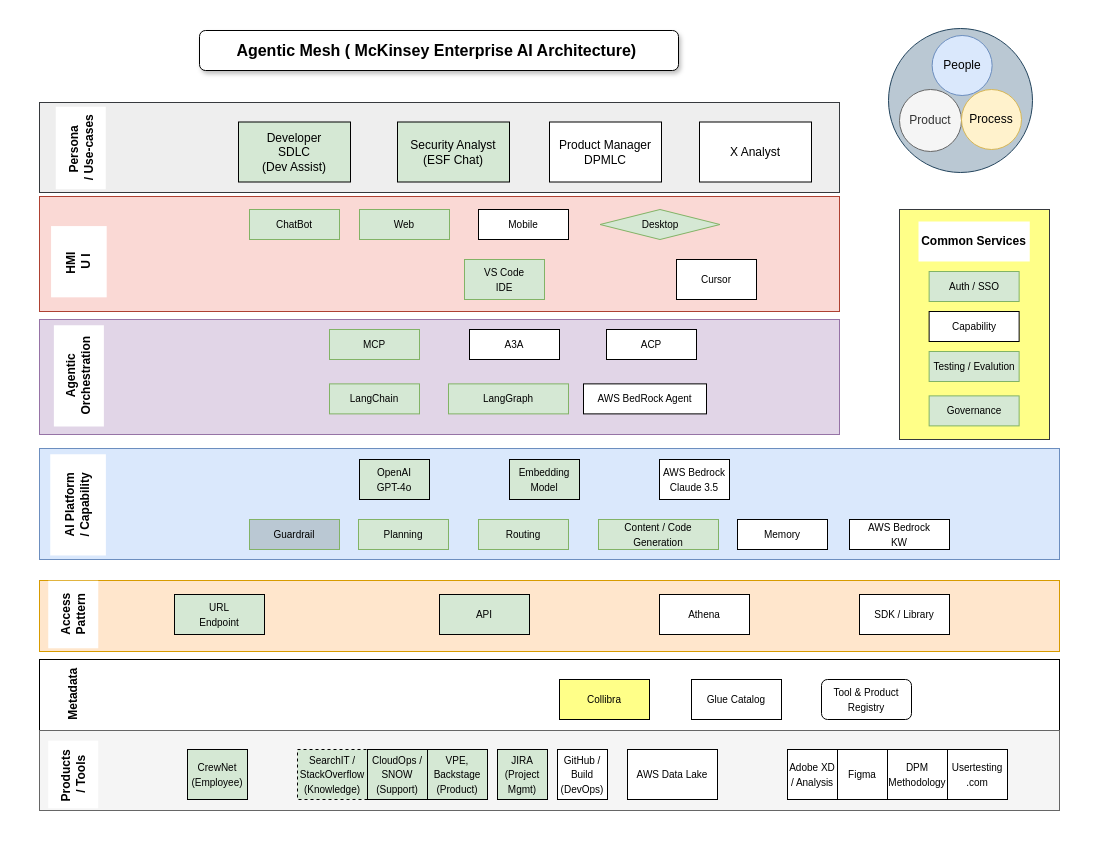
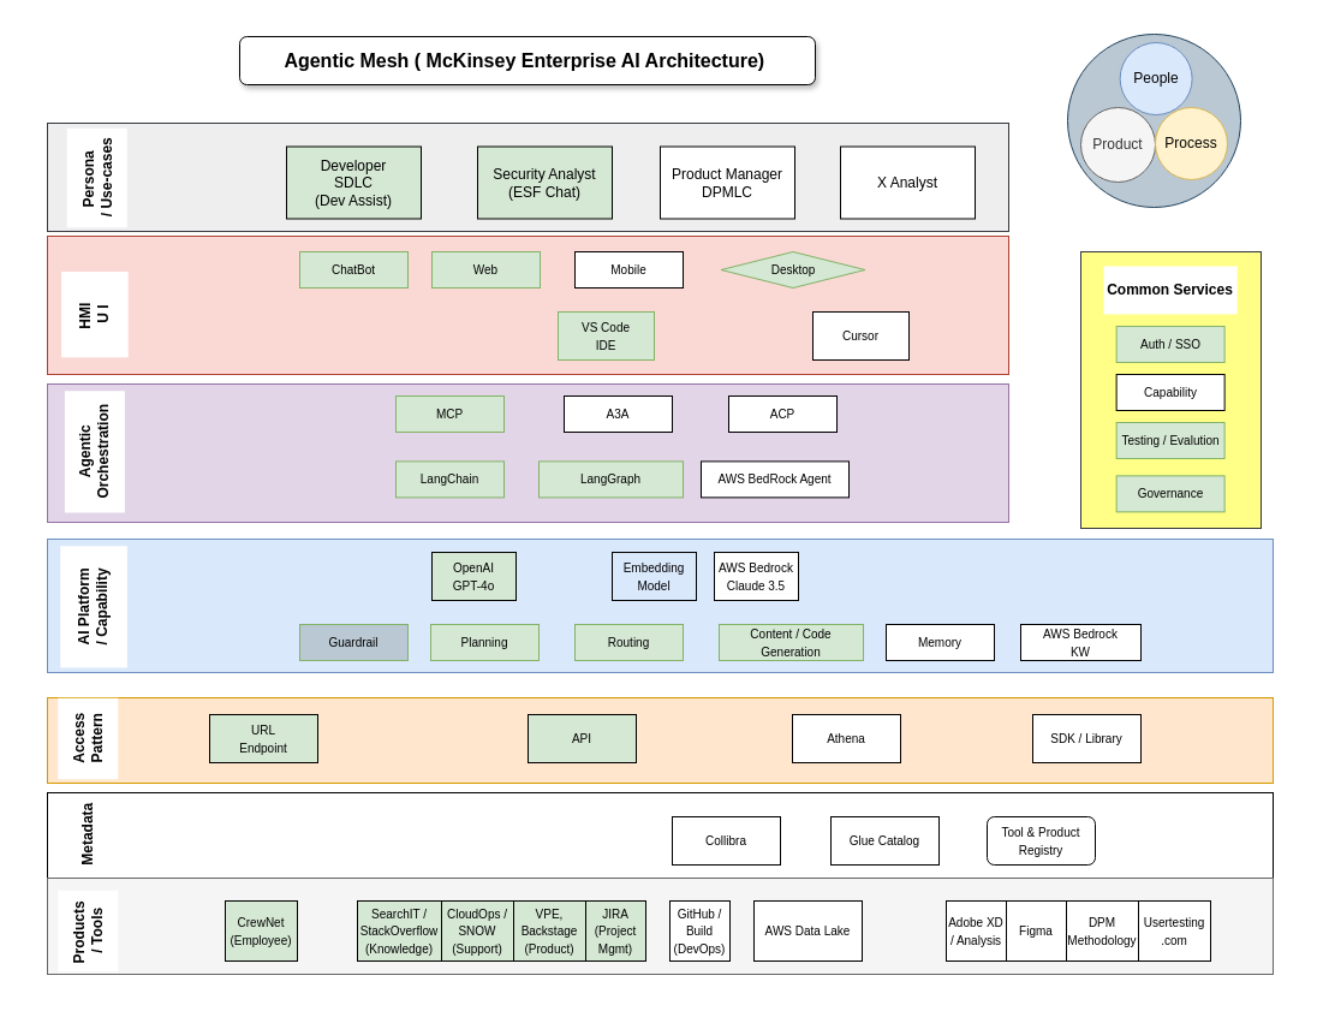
  <mxCell id="0" />
  <mxCell id="1" parent="0" />
  <mxCell id="2" value="" style="rounded=0;whiteSpace=wrap;html=1;strokeColor=none;" vertex="1" parent="1"><mxGeometry x="20" y="20" width="1059" height="809" as="geometry" /></mxCell>
  <mxCell id="3" value="" style="rounded=0;whiteSpace=wrap;html=1;fillColor=#ffff88;strokeColor=#36393d;" vertex="1" parent="1"><mxGeometry x="899" y="209" width="150" height="230" as="geometry" /></mxCell>
  <mxCell id="4" value="" style="rounded=0;whiteSpace=wrap;html=1;fillColor=#eeeeee;strokeColor=#36393d;" vertex="1" parent="1"><mxGeometry x="39" y="102" width="800" height="90" as="geometry" /></mxCell>
  <mxCell id="5" value="" style="ellipse;whiteSpace=wrap;html=1;aspect=fixed;fillColor=#bac8d3;strokeColor=#23445d;" vertex="1" parent="1"><mxGeometry x="888" y="28" width="144" height="144" as="geometry" /></mxCell>
  <mxCell id="6" value="" style="rounded=0;whiteSpace=wrap;html=1;fillColor=#fad9d5;strokeColor=#ae4132;" vertex="1" parent="1"><mxGeometry x="39" y="196" width="800" height="115" as="geometry" /></mxCell>
  <mxCell id="7" value="" style="rounded=0;whiteSpace=wrap;html=1;fillColor=#e1d5e7;strokeColor=#9673a6;" vertex="1" parent="1"><mxGeometry x="39" y="319" width="800" height="115" as="geometry" /></mxCell>
  <mxCell id="8" value="" style="rounded=0;whiteSpace=wrap;html=1;fillColor=#dae8fc;strokeColor=#6c8ebf;" vertex="1" parent="1"><mxGeometry x="39" y="448" width="1020" height="111" as="geometry" /></mxCell>
  <mxCell id="9" value="" style="rounded=0;whiteSpace=wrap;html=1;fillColor=#ffe6cc;strokeColor=#d79b00;" vertex="1" parent="1"><mxGeometry x="39" y="580" width="1020" height="71" as="geometry" /></mxCell>
  <mxCell id="10" value="" style="rounded=0;whiteSpace=wrap;html=1;" vertex="1" parent="1"><mxGeometry x="39" y="659" width="1020" height="71" as="geometry" /></mxCell>
  <mxCell id="11" value="" style="rounded=0;whiteSpace=wrap;html=1;fillColor=#f5f5f5;fontColor=#333333;strokeColor=#666666;" vertex="1" parent="1"><mxGeometry x="39" y="730" width="1020" height="80" as="geometry" /></mxCell>
  <mxCell id="12" value="&lt;font style=&quot;font-size: 10px;&quot;&gt;CrewNet (Employee)&lt;/font&gt;" style="rounded=0;whiteSpace=wrap;html=1;labelBackgroundColor=none;textShadow=0;fillStyle=solid;fillColor=#D5E8D4;gradientColor=none;" vertex="1" parent="1"><mxGeometry x="187" y="749" width="60" height="50" as="geometry" /></mxCell>
- <mxCell id="13" value="&lt;span style=&quot;font-size: 10px;&quot;&gt;SearchIT / StackOverflow&lt;/span&gt;&lt;div&gt;&lt;span style=&quot;font-size: 10px;&quot;&gt;(Knowledge)&lt;/span&gt;&lt;/div&gt;" style="rounded=0;whiteSpace=wrap;html=1;fillColor=#D5E8D4;fillStyle=solid;dashed=1;" vertex="1" parent="1"><mxGeometry x="297" y="749" width="70" height="50" as="geometry" /></mxCell>
+ <mxCell id="13" value="&lt;span style=&quot;font-size: 10px;&quot;&gt;SearchIT / StackOverflow&lt;/span&gt;&lt;div&gt;&lt;span style=&quot;font-size: 10px;&quot;&gt;(Knowledge)&lt;/span&gt;&lt;/div&gt;" style="rounded=0;whiteSpace=wrap;html=1;fillColor=#D5E8D4;fillStyle=solid;" vertex="1" parent="1"><mxGeometry x="297" y="749" width="70" height="50" as="geometry" /></mxCell>
  <mxCell id="14" value="&lt;span style=&quot;font-size: 10px;&quot;&gt;CloudOps /&lt;/span&gt;&lt;div&gt;&lt;span style=&quot;font-size: 10px;&quot;&gt;SNOW&lt;br&gt;&lt;/span&gt;&lt;div&gt;&lt;span style=&quot;font-size: 10px;&quot;&gt;(Support)&lt;/span&gt;&lt;/div&gt;&lt;/div&gt;" style="rounded=0;whiteSpace=wrap;html=1;fillColor=#D5E8D4;fillStyle=solid;" vertex="1" parent="1"><mxGeometry x="367" y="749" width="60" height="50" as="geometry" /></mxCell>
  <mxCell id="15" value="&lt;span style=&quot;font-size: 10px;&quot;&gt;VPE, Backstage&lt;/span&gt;&lt;div&gt;&lt;div&gt;&lt;span style=&quot;font-size: 10px;&quot;&gt;(Product)&lt;/span&gt;&lt;/div&gt;&lt;/div&gt;" style="rounded=0;whiteSpace=wrap;html=1;fillColor=#D5E8D4;fillStyle=solid;" vertex="1" parent="1"><mxGeometry x="427" y="749" width="60" height="50" as="geometry" /></mxCell>
- <mxCell id="16" value="&lt;span style=&quot;font-size: 10px;&quot;&gt;JIRA&lt;/span&gt;&lt;div&gt;&lt;span style=&quot;font-size: 10px;&quot;&gt;(Project Mgmt)&lt;/span&gt;&lt;/div&gt;" style="rounded=0;whiteSpace=wrap;html=1;fillColor=#D5E8D4;fillStyle=solid;" vertex="1" parent="1"><mxGeometry x="497" y="749" width="50" height="50" as="geometry" /></mxCell>
+ <mxCell id="16" value="&lt;span style=&quot;font-size: 10px;&quot;&gt;JIRA&lt;/span&gt;&lt;div&gt;&lt;span style=&quot;font-size: 10px;&quot;&gt;(Project Mgmt)&lt;/span&gt;&lt;/div&gt;" style="rounded=0;whiteSpace=wrap;html=1;fillColor=#D5E8D4;fillStyle=solid;" vertex="1" parent="1"><mxGeometry x="487" y="749" width="50" height="50" as="geometry" /></mxCell>
  <mxCell id="17" value="&lt;b&gt;Products&amp;nbsp;&lt;/b&gt;&lt;div&gt;&lt;b&gt;/ Tools&lt;/b&gt;&lt;/div&gt;" style="rounded=0;whiteSpace=wrap;html=1;strokeColor=none;rotation=270;" vertex="1" parent="1"><mxGeometry x="39" y="749" width="67.5" height="50" as="geometry" /></mxCell>
  <mxCell id="18" value="&lt;span style=&quot;font-size: 10px;&quot;&gt;GitHub / Build&lt;/span&gt;&lt;div&gt;&lt;span style=&quot;font-size: 10px;&quot;&gt;(DevOps)&lt;/span&gt;&lt;/div&gt;" style="rounded=0;whiteSpace=wrap;html=1;" vertex="1" parent="1"><mxGeometry x="557" y="749" width="50" height="50" as="geometry" /></mxCell>
  <mxCell id="19" value="&lt;span style=&quot;font-size: 10px;&quot;&gt;Adobe XD / Analysis&lt;/span&gt;" style="rounded=0;whiteSpace=wrap;html=1;" vertex="1" parent="1"><mxGeometry x="787" y="749" width="50" height="50" as="geometry" /></mxCell>
  <mxCell id="20" value="&lt;span style=&quot;font-size: 10px;&quot;&gt;Figma&lt;/span&gt;" style="rounded=0;whiteSpace=wrap;html=1;" vertex="1" parent="1"><mxGeometry x="837" y="749" width="50" height="50" as="geometry" /></mxCell>
  <mxCell id="21" value="&lt;span style=&quot;font-size: 10px;&quot;&gt;DPM Methodology&lt;/span&gt;" style="rounded=0;whiteSpace=wrap;html=1;" vertex="1" parent="1"><mxGeometry x="887" y="749" width="60" height="50" as="geometry" /></mxCell>
  <mxCell id="22" value="&lt;span style=&quot;font-size: 10px;&quot;&gt;Usertesting .com&lt;/span&gt;" style="rounded=0;html=1;whiteSpace=wrap;" vertex="1" parent="1"><mxGeometry x="947" y="749" width="60" height="50" as="geometry" /></mxCell>
  <mxCell id="23" value="&lt;span style=&quot;font-size: 10px;&quot;&gt;AWS Data Lake&lt;/span&gt;" style="rounded=0;whiteSpace=wrap;html=1;" vertex="1" parent="1"><mxGeometry x="627" y="749" width="90" height="50" as="geometry" /></mxCell>
  <mxCell id="24" value="&lt;b&gt;Metadata&lt;/b&gt;" style="rounded=0;whiteSpace=wrap;html=1;strokeColor=none;rotation=270;" vertex="1" parent="1"><mxGeometry x="39" y="669" width="67.5" height="50" as="geometry" /></mxCell>
  <mxCell id="25" value="&lt;span style=&quot;font-size: 10px;&quot;&gt;Glue Catalog&lt;/span&gt;" style="rounded=0;whiteSpace=wrap;html=1;" vertex="1" parent="1"><mxGeometry x="691" y="679" width="90" height="40" as="geometry" /></mxCell>
- <mxCell id="26" value="&lt;span style=&quot;font-size: 10px;&quot;&gt;Collibra&lt;/span&gt;" style="rounded=0;whiteSpace=wrap;html=1;fillColor=#ffff88;" vertex="1" parent="1"><mxGeometry x="559" y="679" width="90" height="40" as="geometry" /></mxCell>
+ <mxCell id="26" value="&lt;span style=&quot;font-size: 10px;&quot;&gt;Collibra&lt;/span&gt;" style="rounded=0;whiteSpace=wrap;html=1;" vertex="1" parent="1"><mxGeometry x="559" y="679" width="90" height="40" as="geometry" /></mxCell>
  <mxCell id="27" value="&lt;b&gt;Access&lt;/b&gt;&lt;div&gt;&lt;b&gt;Pattern&lt;/b&gt;&lt;/div&gt;" style="rounded=0;whiteSpace=wrap;html=1;strokeColor=none;rotation=270;" vertex="1" parent="1"><mxGeometry x="39" y="589" width="67.5" height="50" as="geometry" /></mxCell>
  <mxCell id="28" value="&lt;span style=&quot;font-size: 10px;&quot;&gt;URL&lt;/span&gt;&lt;div&gt;&lt;span style=&quot;font-size: 10px;&quot;&gt;Endpoint&lt;/span&gt;&lt;/div&gt;" style="rounded=0;whiteSpace=wrap;html=1;fillColor=#D5E8D4;fillStyle=solid;" vertex="1" parent="1"><mxGeometry x="174" y="594" width="90" height="40" as="geometry" /></mxCell>
  <mxCell id="29" value="&lt;span style=&quot;font-size: 10px;&quot;&gt;API&lt;/span&gt;" style="rounded=0;whiteSpace=wrap;html=1;fillColor=#D5E8D4;fillStyle=solid;" vertex="1" parent="1"><mxGeometry x="439" y="594" width="90" height="40" as="geometry" /></mxCell>
  <mxCell id="30" value="&lt;span style=&quot;font-size: 10px;&quot;&gt;SDK / Library&lt;/span&gt;" style="rounded=0;whiteSpace=wrap;html=1;" vertex="1" parent="1"><mxGeometry x="859" y="594" width="90" height="40" as="geometry" /></mxCell>
  <mxCell id="31" value="&lt;span style=&quot;font-size: 10px;&quot;&gt;Athena&lt;/span&gt;" style="rounded=0;whiteSpace=wrap;html=1;" vertex="1" parent="1"><mxGeometry x="659" y="594" width="90" height="40" as="geometry" /></mxCell>
  <mxCell id="32" value="&lt;span style=&quot;font-size: 10px;&quot;&gt;OpenAI&lt;/span&gt;&lt;div&gt;&lt;span style=&quot;font-size: 10px;&quot;&gt;GPT-4o&lt;/span&gt;&lt;/div&gt;" style="rounded=0;whiteSpace=wrap;html=1;fillStyle=solid;fillColor=#D5E8D4;" vertex="1" parent="1"><mxGeometry x="359" y="459" width="70" height="40" as="geometry" /></mxCell>
- <mxCell id="33" value="&lt;span style=&quot;font-size: 10px;&quot;&gt;AWS Bedrock&lt;/span&gt;&lt;div&gt;&lt;span style=&quot;font-size: 10px;&quot;&gt;Claude 3.5&lt;/span&gt;&lt;/div&gt;" style="rounded=0;whiteSpace=wrap;html=1;" vertex="1" parent="1"><mxGeometry x="659" y="459" width="70" height="40" as="geometry" /></mxCell>
- <mxCell id="34" value="&lt;span style=&quot;font-size: 10px;&quot;&gt;Embedding&lt;/span&gt;&lt;div&gt;&lt;span style=&quot;font-size: 10px;&quot;&gt;Model&lt;/span&gt;&lt;/div&gt;" style="rounded=0;whiteSpace=wrap;html=1;fillColor=#D5E8D4;fillStyle=solid;" vertex="1" parent="1"><mxGeometry x="509" y="459" width="70" height="40" as="geometry" /></mxCell>
+ <mxCell id="33" value="&lt;span style=&quot;font-size: 10px;&quot;&gt;AWS Bedrock&lt;/span&gt;&lt;div&gt;&lt;span style=&quot;font-size: 10px;&quot;&gt;Claude 3.5&lt;/span&gt;&lt;/div&gt;" style="rounded=0;whiteSpace=wrap;html=1;" vertex="1" parent="1"><mxGeometry x="594" y="459" width="70" height="40" as="geometry" /></mxCell>
+ <mxCell id="34" value="&lt;span style=&quot;font-size: 10px;&quot;&gt;Embedding&lt;/span&gt;&lt;div&gt;&lt;span style=&quot;font-size: 10px;&quot;&gt;Model&lt;/span&gt;&lt;/div&gt;" style="rounded=0;whiteSpace=wrap;html=1;fillColor=#dae8fc;fillStyle=solid;" vertex="1" parent="1"><mxGeometry x="509" y="459" width="70" height="40" as="geometry" /></mxCell>
  <mxCell id="35" value="&lt;b&gt;AI Platform&lt;/b&gt;&lt;div&gt;&lt;b&gt;/ Capability&lt;/b&gt;&lt;/div&gt;" style="rounded=0;whiteSpace=wrap;html=1;strokeColor=none;rotation=270;" vertex="1" parent="1"><mxGeometry x="26.94" y="476.57" width="101.25" height="55.62" as="geometry" /></mxCell>
  <mxCell id="36" value="&lt;span style=&quot;font-size: 10px;&quot;&gt;Memory&lt;/span&gt;" style="rounded=0;whiteSpace=wrap;html=1;" vertex="1" parent="1"><mxGeometry x="737" y="519" width="90" height="30" as="geometry" /></mxCell>
  <mxCell id="37" value="&lt;span style=&quot;font-size: 10px;&quot;&gt;Planning&lt;/span&gt;" style="rounded=0;whiteSpace=wrap;html=1;fillColor=#d5e8d4;strokeColor=#82b366;" vertex="1" parent="1"><mxGeometry x="358" y="519" width="90" height="30" as="geometry" /></mxCell>
  <mxCell id="38" value="&lt;span style=&quot;font-size: 10px;&quot;&gt;Routing&lt;/span&gt;" style="rounded=0;whiteSpace=wrap;html=1;fillColor=#d5e8d4;strokeColor=#82b366;" vertex="1" parent="1"><mxGeometry x="478" y="519" width="90" height="30" as="geometry" /></mxCell>
  <mxCell id="39" value="&lt;span style=&quot;font-size: 10px;&quot;&gt;Content / Code Generation&lt;/span&gt;" style="rounded=0;whiteSpace=wrap;html=1;fillColor=#d5e8d4;strokeColor=#82b366;" vertex="1" parent="1"><mxGeometry x="598" y="519" width="120" height="30" as="geometry" /></mxCell>
  <mxCell id="40" value="&lt;span style=&quot;font-size: 10px;&quot;&gt;Guardrail&lt;/span&gt;" style="rounded=0;whiteSpace=wrap;html=1;fillColor=#bac8d3;strokeColor=#82b366;" vertex="1" parent="1"><mxGeometry x="249" y="519" width="90" height="30" as="geometry" /></mxCell>
  <mxCell id="41" value="&lt;b&gt;Agentic Orchestration&lt;/b&gt;" style="rounded=0;whiteSpace=wrap;html=1;strokeColor=none;rotation=270;" vertex="1" parent="1"><mxGeometry x="27.75" y="350.38" width="101.25" height="50" as="geometry" /></mxCell>
  <mxCell id="42" value="&lt;span style=&quot;font-size: 10px;&quot;&gt;Tool &amp;amp; Product Registry&lt;/span&gt;" style="whiteSpace=wrap;html=1;rounded=1;" vertex="1" parent="1"><mxGeometry x="821" y="679" width="90" height="40" as="geometry" /></mxCell>
  <mxCell id="43" value="&lt;span style=&quot;font-size: 10px;&quot;&gt;AWS BedRock Agent&lt;/span&gt;" style="rounded=0;whiteSpace=wrap;html=1;" vertex="1" parent="1"><mxGeometry x="583" y="383.38" width="123" height="30" as="geometry" /></mxCell>
  <mxCell id="44" value="&lt;span style=&quot;font-size: 10px;&quot;&gt;LangChain&lt;/span&gt;" style="rounded=0;whiteSpace=wrap;html=1;fillColor=#d5e8d4;strokeColor=#82b366;" vertex="1" parent="1"><mxGeometry x="329" y="383.38" width="90" height="30" as="geometry" /></mxCell>
  <mxCell id="45" value="&lt;span style=&quot;font-size: 10px;&quot;&gt;LangGraph&lt;/span&gt;" style="rounded=0;whiteSpace=wrap;html=1;fillColor=#d5e8d4;strokeColor=#82b366;" vertex="1" parent="1"><mxGeometry x="448" y="383.38" width="120" height="30" as="geometry" /></mxCell>
  <mxCell id="46" value="&lt;span style=&quot;font-size: 10px;&quot;&gt;MCP&lt;/span&gt;" style="rounded=0;whiteSpace=wrap;html=1;fillColor=#d5e8d4;strokeColor=#82b366;" vertex="1" parent="1"><mxGeometry x="329" y="329" width="90" height="30" as="geometry" /></mxCell>
  <mxCell id="47" value="&lt;span style=&quot;font-size: 10px;&quot;&gt;A3A&lt;/span&gt;" style="rounded=0;whiteSpace=wrap;html=1;" vertex="1" parent="1"><mxGeometry x="469" y="329" width="90" height="30" as="geometry" /></mxCell>
  <mxCell id="48" value="&lt;span style=&quot;font-size: 10px;&quot;&gt;ACP&lt;/span&gt;" style="rounded=0;whiteSpace=wrap;html=1;" vertex="1" parent="1"><mxGeometry x="606" y="329" width="90" height="30" as="geometry" /></mxCell>
  <mxCell id="49" value="&lt;span style=&quot;font-size: 10px;&quot;&gt;Auth / SSO&lt;/span&gt;" style="rounded=0;whiteSpace=wrap;html=1;fillColor=#d5e8d4;strokeColor=#82b366;" vertex="1" parent="1"><mxGeometry x="928.63" y="271" width="90" height="30" as="geometry" /></mxCell>
  <mxCell id="50" value="&lt;span style=&quot;font-size: 10px;&quot;&gt;Governance&lt;/span&gt;" style="rounded=0;whiteSpace=wrap;html=1;fillColor=#d5e8d4;strokeColor=#82b366;" vertex="1" parent="1"><mxGeometry x="928.63" y="395.38" width="90" height="30" as="geometry" /></mxCell>
  <mxCell id="51" value="&lt;span style=&quot;font-size: 10px;&quot;&gt;Testing / Evalution&lt;/span&gt;" style="rounded=0;whiteSpace=wrap;html=1;fillColor=#d5e8d4;strokeColor=#82b366;" vertex="1" parent="1"><mxGeometry x="928.63" y="351" width="90" height="30" as="geometry" /></mxCell>
  <mxCell id="52" value="&lt;span style=&quot;font-size: 10px;&quot;&gt;Capability&lt;/span&gt;" style="rounded=0;whiteSpace=wrap;html=1;" vertex="1" parent="1"><mxGeometry x="928.63" y="311" width="90" height="30" as="geometry" /></mxCell>
  <mxCell id="53" value="&lt;b&gt;Common Services&lt;/b&gt;" style="rounded=0;whiteSpace=wrap;html=1;strokeColor=none;rotation=0;" vertex="1" parent="1"><mxGeometry x="918" y="221" width="111.25" height="40" as="geometry" /></mxCell>
  <mxCell id="54" value="&lt;b&gt;HMI&amp;nbsp;&lt;/b&gt;&lt;div&gt;&lt;b&gt;U I&lt;/b&gt;&lt;/div&gt;" style="rounded=0;whiteSpace=wrap;html=1;strokeColor=none;rotation=270;" vertex="1" parent="1"><mxGeometry x="42.75" y="233.38" width="71.25" height="55.62" as="geometry" /></mxCell>
  <mxCell id="55" value="&lt;span style=&quot;font-size: 10px;&quot;&gt;Mobile&lt;/span&gt;" style="rounded=0;whiteSpace=wrap;html=1;" vertex="1" parent="1"><mxGeometry x="478" y="209" width="90" height="30" as="geometry" /></mxCell>
  <mxCell id="56" value="&lt;span style=&quot;font-size: 10px;&quot;&gt;ChatBot&lt;/span&gt;" style="rounded=0;whiteSpace=wrap;html=1;fillColor=#d5e8d4;strokeColor=#82b366;" vertex="1" parent="1"><mxGeometry x="249" y="209" width="90" height="30" as="geometry" /></mxCell>
  <mxCell id="57" value="&lt;span style=&quot;font-size: 10px;&quot;&gt;Web&lt;/span&gt;" style="rounded=0;whiteSpace=wrap;html=1;fillColor=#d5e8d4;strokeColor=#82b366;" vertex="1" parent="1"><mxGeometry x="359" y="209" width="90" height="30" as="geometry" /></mxCell>
  <mxCell id="58" value="&lt;span style=&quot;font-size: 10px;&quot;&gt;Desktop&lt;/span&gt;" style="rhombus;whiteSpace=wrap;html=1;fillColor=#d5e8d4;strokeColor=#82b366;" vertex="1" parent="1"><mxGeometry x="599.5" y="209" width="120" height="30" as="geometry" /></mxCell>
  <mxCell id="59" value="&lt;span style=&quot;font-size: 10px;&quot;&gt;VS Code&lt;/span&gt;&lt;div&gt;&lt;span style=&quot;font-size: 10px;&quot;&gt;IDE&lt;/span&gt;&lt;/div&gt;" style="rounded=0;whiteSpace=wrap;html=1;fillColor=#d5e8d4;strokeColor=#82b366;" vertex="1" parent="1"><mxGeometry x="464" y="259" width="80" height="40" as="geometry" /></mxCell>
  <mxCell id="60" value="&lt;span style=&quot;font-size: 10px;&quot;&gt;Cursor&lt;/span&gt;" style="rounded=0;whiteSpace=wrap;html=1;" vertex="1" parent="1"><mxGeometry x="676" y="259" width="80" height="40" as="geometry" /></mxCell>
  <mxCell id="61" value="&lt;span style=&quot;font-size: 10px;&quot;&gt;AWS Bedrock&lt;/span&gt;&lt;div&gt;&lt;span style=&quot;font-size: 10px;&quot;&gt;KW&lt;/span&gt;&lt;/div&gt;" style="rounded=0;whiteSpace=wrap;html=1;" vertex="1" parent="1"><mxGeometry x="849" y="519" width="100" height="30" as="geometry" /></mxCell>
  <mxCell id="62" value="&lt;b&gt;Persona&amp;nbsp;&lt;/b&gt;&lt;div&gt;&lt;b&gt;/ Use-cases&lt;/b&gt;&lt;/div&gt;" style="rounded=0;whiteSpace=wrap;html=1;strokeColor=none;rotation=270;" vertex="1" parent="1"><mxGeometry x="39" y="122.5" width="82.5" height="50" as="geometry" /></mxCell>
  <mxCell id="63" value="&lt;font style=&quot;font-size: 12px;&quot;&gt;Developer&lt;/font&gt;&lt;div style=&quot;&quot;&gt;&lt;font style=&quot;font-size: 12px;&quot;&gt;SDLC&lt;/font&gt;&lt;/div&gt;&lt;div style=&quot;&quot;&gt;&lt;font style=&quot;font-size: 12px;&quot;&gt;(Dev Assist)&lt;/font&gt;&lt;/div&gt;" style="rounded=0;whiteSpace=wrap;html=1;fillStyle=solid;fillColor=#D5E8D4;" vertex="1" parent="1"><mxGeometry x="238" y="121.5" width="112" height="60" as="geometry" /></mxCell>
  <mxCell id="64" value="Security Analyst&lt;div&gt;(ESF Chat)&lt;/div&gt;" style="rounded=0;whiteSpace=wrap;html=1;fillStyle=solid;fillColor=#D5E8D4;" vertex="1" parent="1"><mxGeometry x="397" y="121.5" width="112" height="60" as="geometry" /></mxCell>
  <mxCell id="65" value="&lt;div&gt;Product Manager&lt;/div&gt;DPMLC" style="rounded=0;whiteSpace=wrap;html=1;fillStyle=solid;" vertex="1" parent="1"><mxGeometry x="549" y="121.5" width="112" height="60" as="geometry" /></mxCell>
  <mxCell id="66" value="X Analyst&lt;div&gt;&lt;/div&gt;" style="rounded=0;whiteSpace=wrap;html=1;fillStyle=solid;" vertex="1" parent="1"><mxGeometry x="699" y="121.5" width="112" height="60" as="geometry" /></mxCell>
  <mxCell id="67" value="&lt;font style=&quot;font-size: 16px;&quot;&gt;&lt;b&gt;Agentic Mesh ( McKinsey Enterprise AI Architecture)&amp;nbsp;&lt;/b&gt;&lt;/font&gt;" style="rounded=1;whiteSpace=wrap;html=1;shadow=1;" vertex="1" parent="1"><mxGeometry x="199" y="30" width="479" height="40" as="geometry" /></mxCell>
  <mxCell id="68" value="People" style="ellipse;whiteSpace=wrap;html=1;aspect=fixed;fillColor=#dae8fc;strokeColor=#6c8ebf;" vertex="1" parent="1"><mxGeometry x="931.63" y="35" width="60" height="60" as="geometry" /></mxCell>
  <mxCell id="69" value="Product" style="ellipse;whiteSpace=wrap;html=1;aspect=fixed;direction=south;fillColor=#f5f5f5;fontColor=#333333;strokeColor=#666666;" vertex="1" parent="1"><mxGeometry x="899" y="89" width="62" height="62" as="geometry" /></mxCell>
  <mxCell id="70" value="Process" style="ellipse;whiteSpace=wrap;html=1;aspect=fixed;fillColor=#fff2cc;strokeColor=#d6b656;" vertex="1" parent="1"><mxGeometry x="961" y="89" width="60" height="60" as="geometry" /></mxCell>
